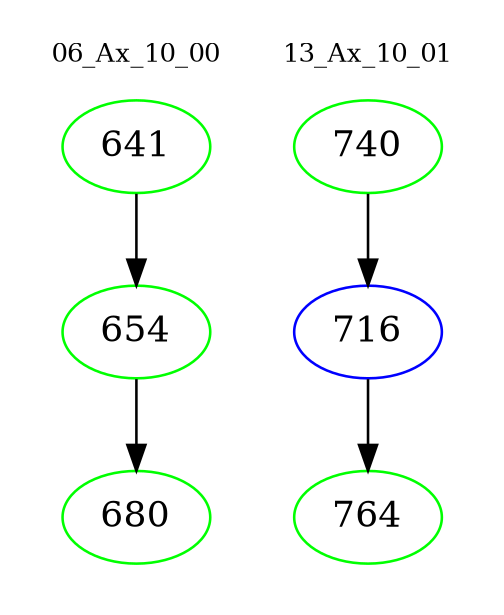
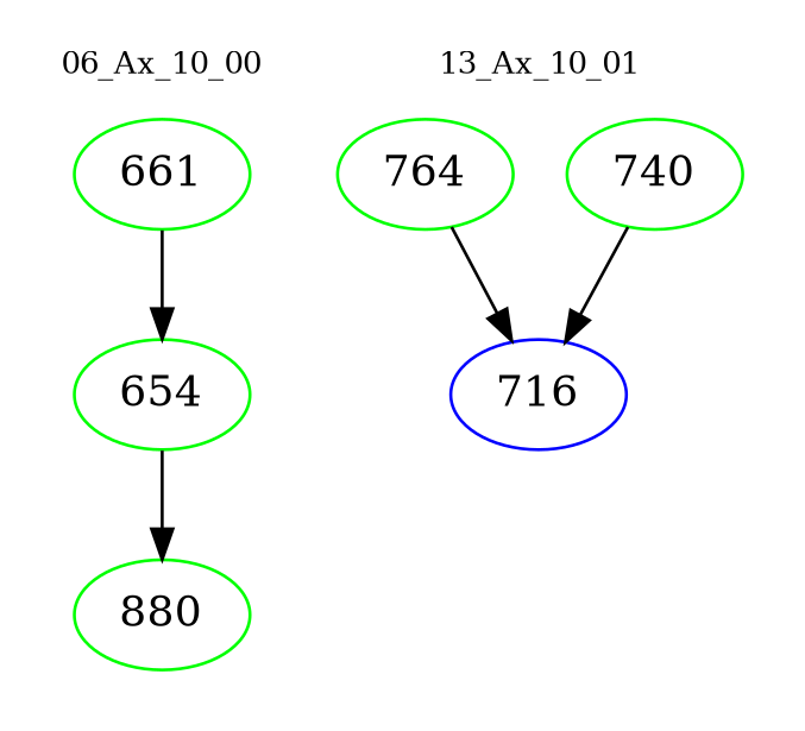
  digraph {
    node [color=green]
    edge [color=black]
-   n1 [label=641]
+   n1 [label=661]
    n2 [label=654]
-   n3 [label=680]
+   n3 [label=880]
    n4 [label=740]
    n5 [color=blue label=716]
    n6 [label=764]
    subgraph cluster_1 {
      color=white
      fontsize=10
      label="06_Ax_10_00"
      n1
      n2
      n3
    }
    subgraph cluster_2 {
      color=white
      fontsize=10
      label="13_Ax_10_01"
      n4
      n5
      n6
    }
    n1 -> n2
    n2 -> n3
    n4 -> n5
-   n5 -> n6
+   n6 -> n5
  }
